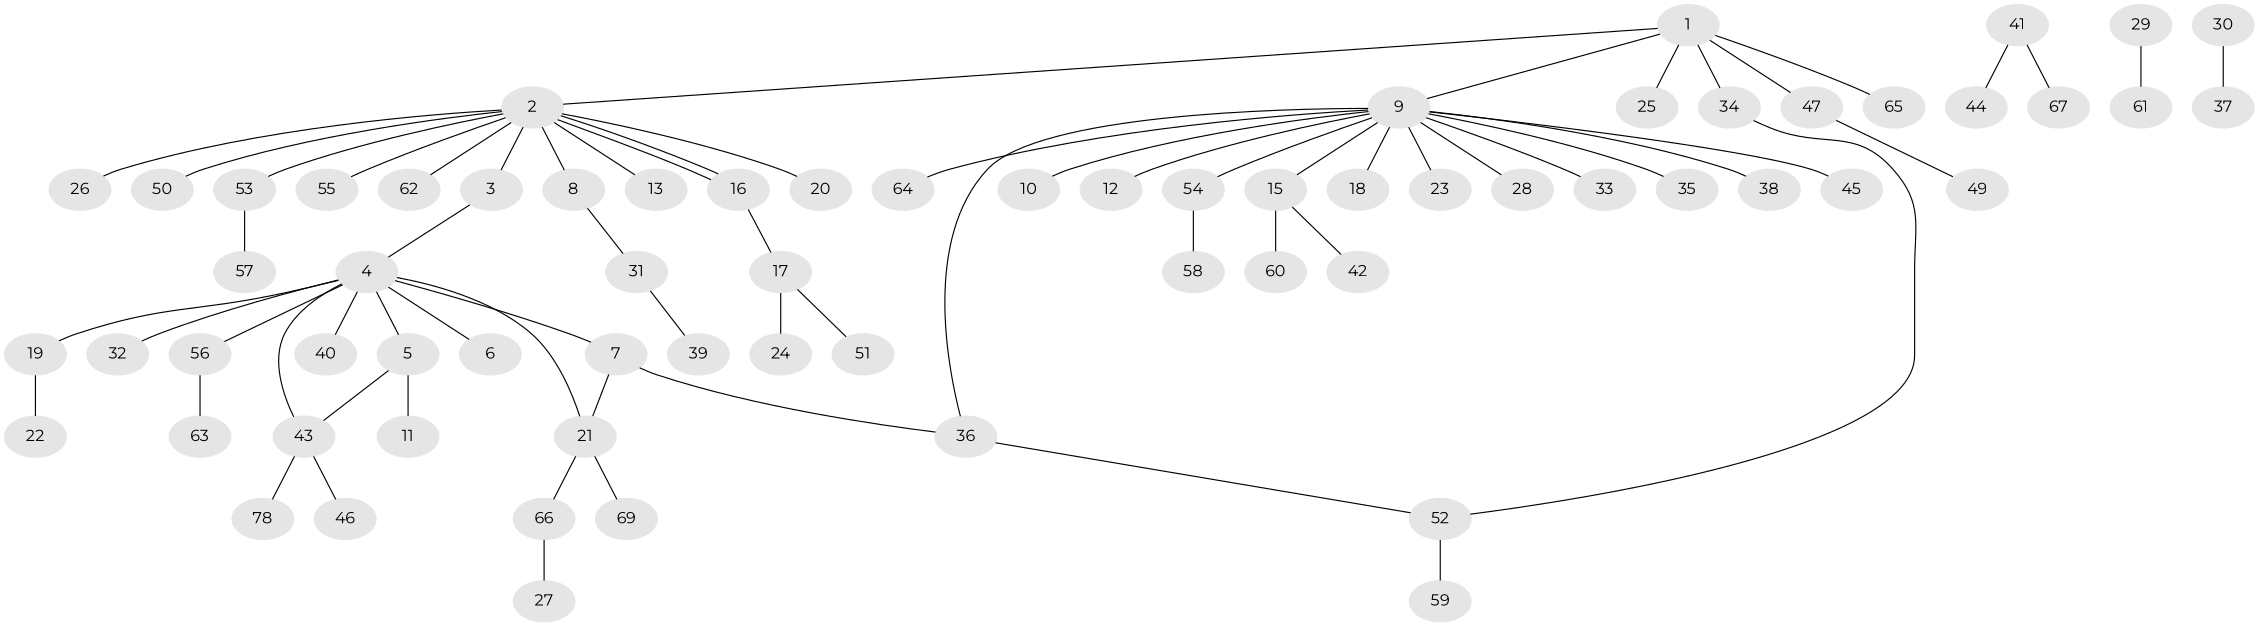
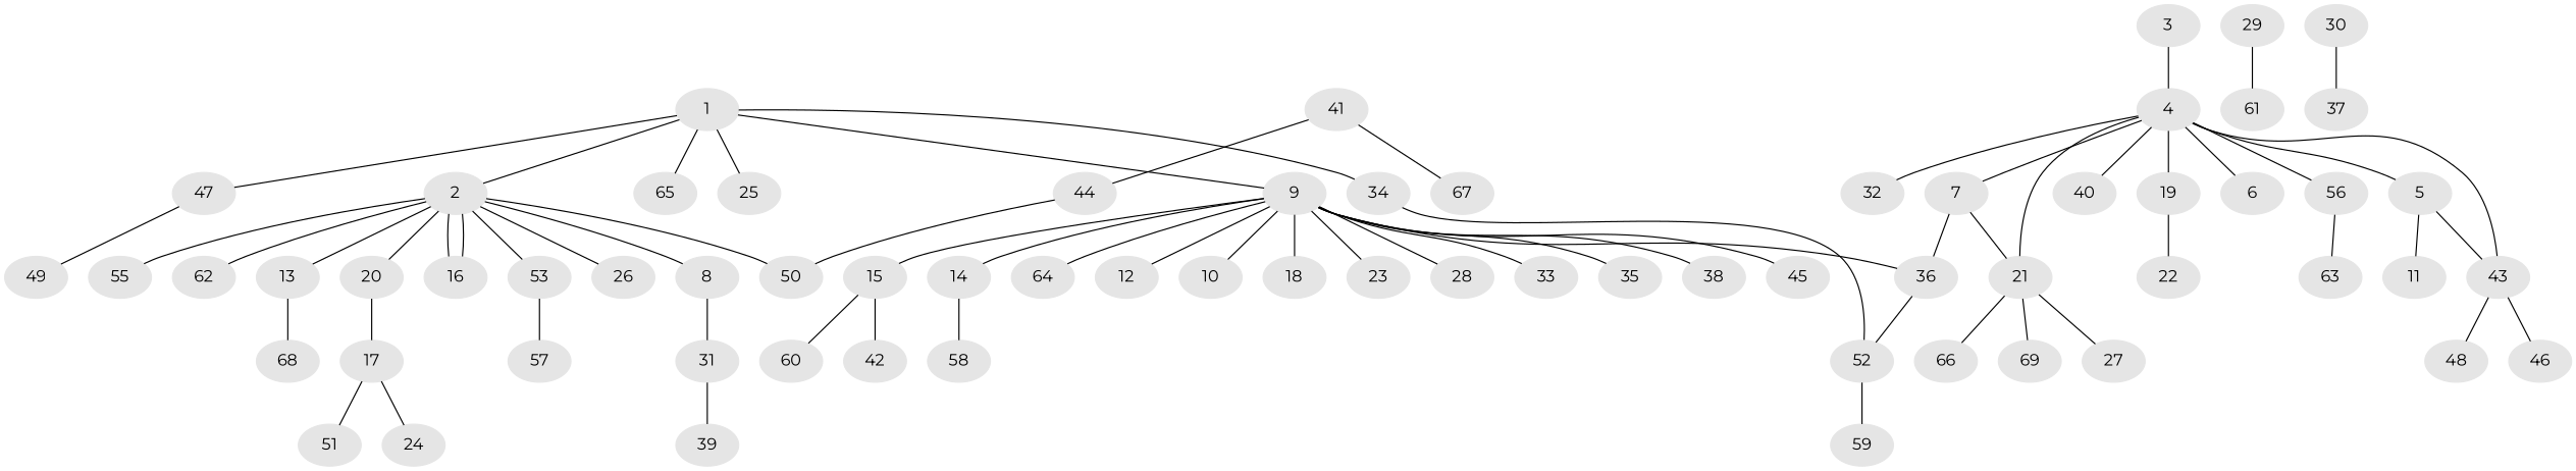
  graph {
    fontname=Montserrat
    node [color=gray90 fontname=Montserrat style=filled]
    edge [fontname=Montserrat]
    1
    2
    9
    25
    34
    47
    65
    3
    8
    13
    16
    20
    26
    50
    53
    55
    62
    36
    10
    12
-   14 [label=54]
+   14
    15
    18
    23
    28
    33
    35
    38
    45
    64
    52
    41
    44
    67
    49
    4
    31
+   68
    17
    29
    61
    57
    40
    5
    6
    7
    19
    21
    32
    43
    56
    11
    22
    27
    66
    69
    30
    37
    46
-   48 [label=78]
+   48
    63
    39
    58
    42
    60
    24
    51
    59
    1 -- 2
    1 -- 9
    1 -- 25
    1 -- 34
    1 -- 47
    1 -- 65
-   2 -- 3
    2 -- 8
    2 -- 13
    2 -- 16
    2 -- 16
    2 -- 20
    2 -- 26
    2 -- 50
    2 -- 53
    2 -- 55
    2 -- 62
    9 -- 36
    9 -- 10
    9 -- 12
    9 -- 14
    9 -- 15
    9 -- 18
    9 -- 23
    9 -- 28
    9 -- 33
    9 -- 35
    9 -- 38
    9 -- 45
    9 -- 64
    34 -- 52
    47 -- 49
    3 -- 4
    8 -- 31
-   16 -- 17
+   13 -- 68
+   20 -- 17
    53 -- 57
    36 -- 52
    14 -- 58
    15 -- 42
    15 -- 60
    52 -- 59
    41 -- 44
    41 -- 67
+   44 -- 50
    4 -- 40
    4 -- 5
    4 -- 6
    4 -- 7
    4 -- 19
    4 -- 21
    4 -- 32
    4 -- 43
    4 -- 56
    31 -- 39
    17 -- 24
    17 -- 51
    29 -- 61
    5 -- 43
    5 -- 11
    7 -- 36
    7 -- 21
    19 -- 22
-   66 -- 27
+   21 -- 27
    21 -- 66
    21 -- 69
    43 -- 46
    43 -- 48
    56 -- 63
    30 -- 37
  }
